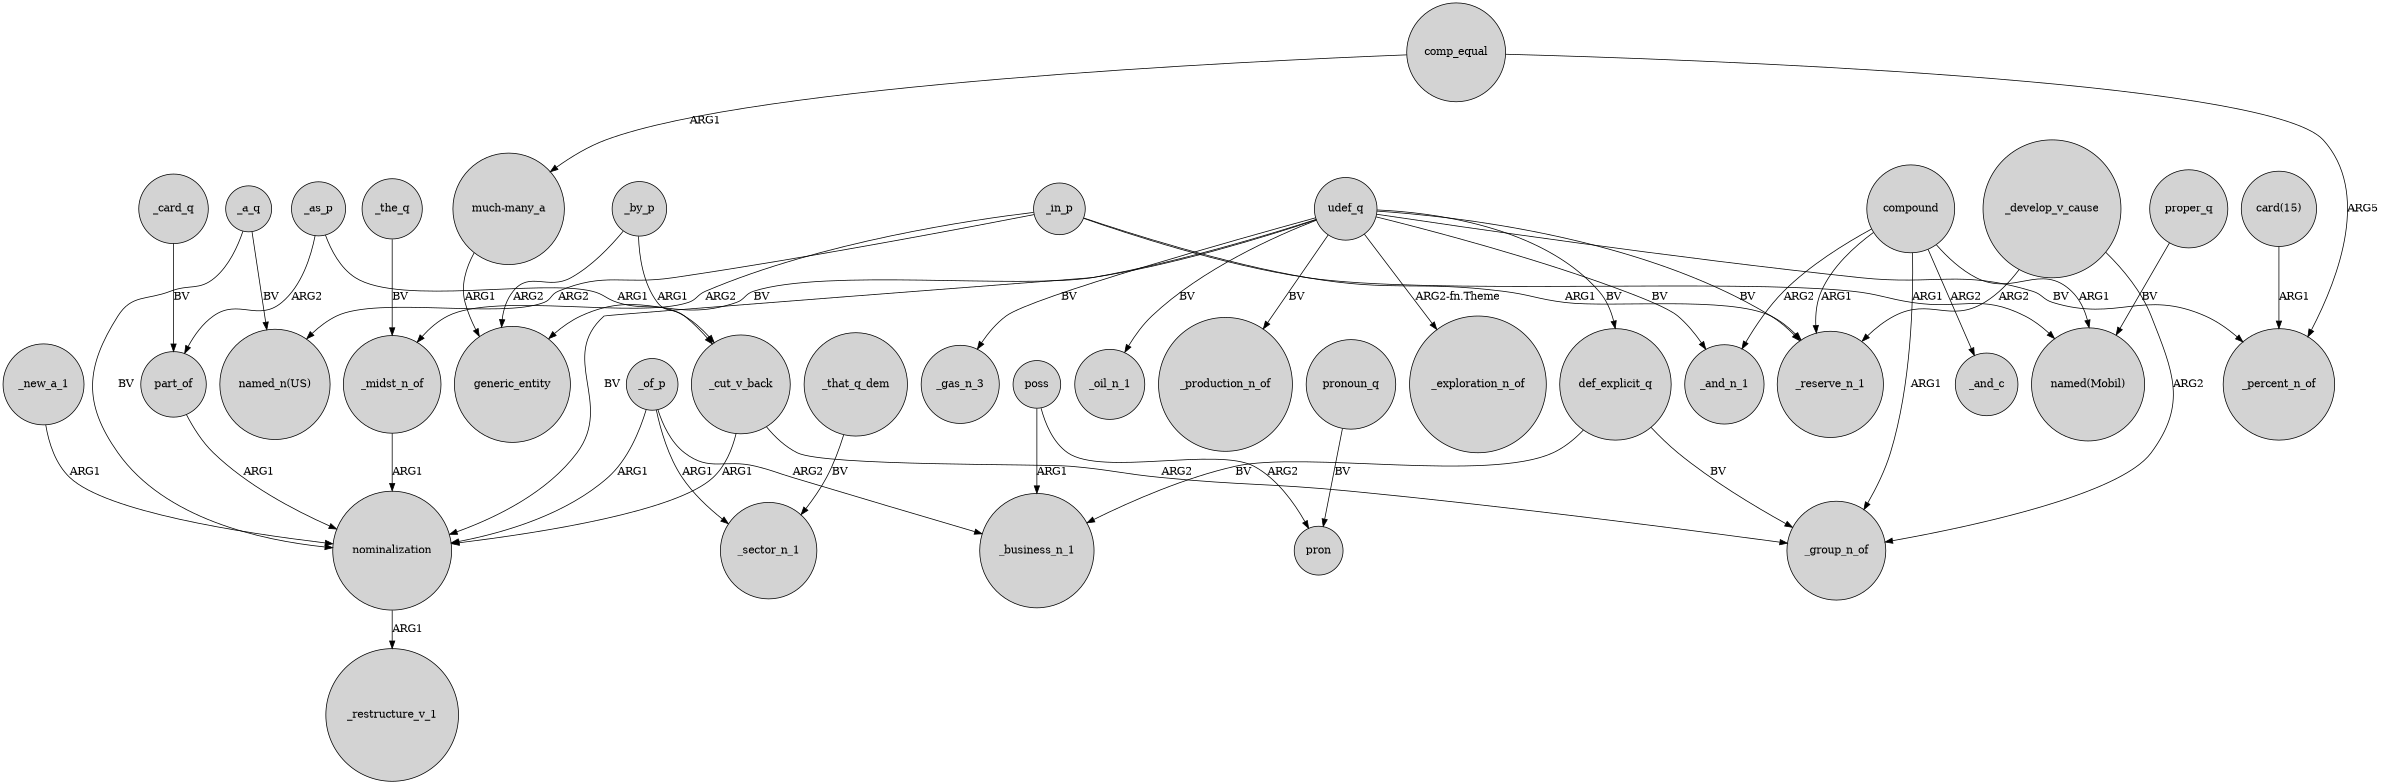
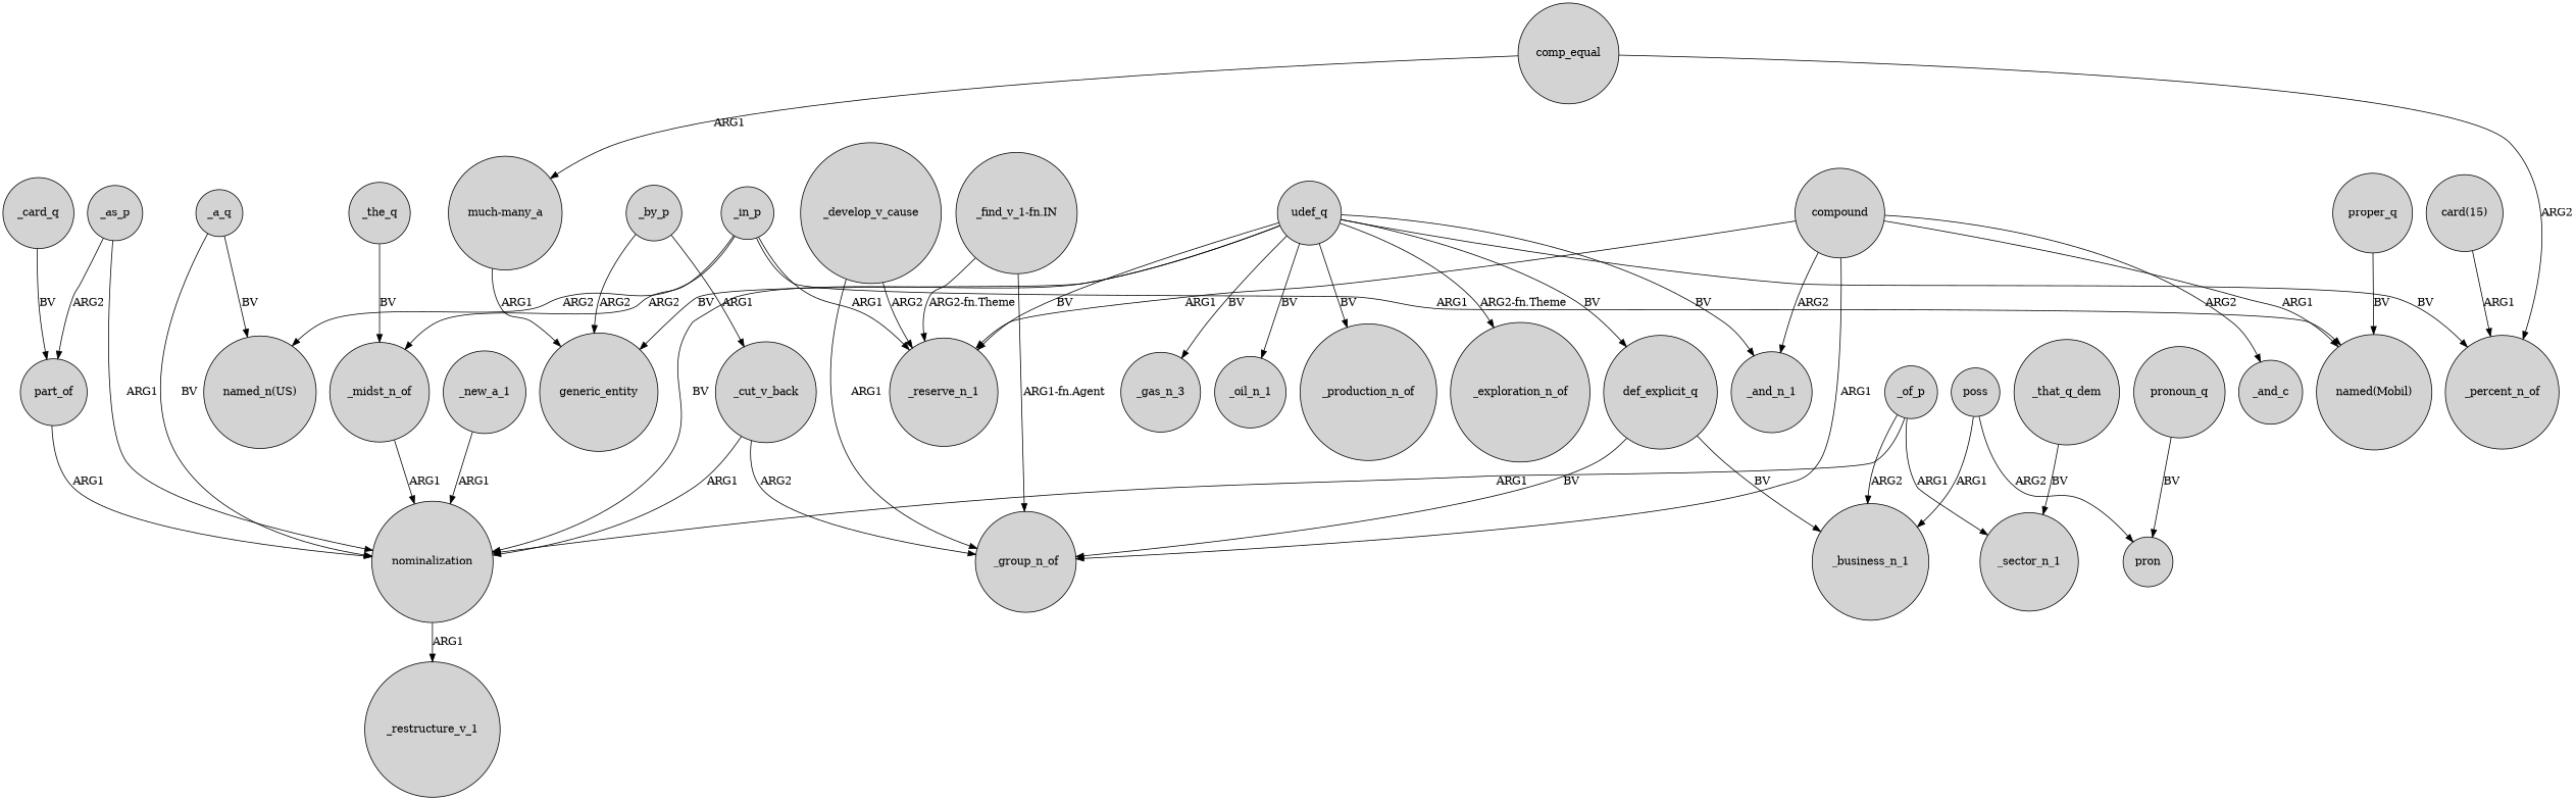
  digraph {
    node [shape=circle style=filled]
    udef_q
    _production_n_of
    generic_entity
    _percent_n_of
    _reserve_n_1
    n6 [label=_and_n_1]
    nominalization
    _exploration_n_of
    n9 [label=_gas_n_3]
    _oil_n_1
    def_explicit_q
    _restructure_v_1
    _cut_v_back
    _group_n_of
+   "_find_v_1-fn.IN"
    poss
    pron
    _business_n_1
    "card(15)"
    _as_p
    part_of
    _by_p
    "much-many_a"
    _develop_v_cause
    compound
    _and_c
    "named(Mobil)"
    comp_equal
    proper_q
    _in_p
    _midst_n_of
    "named_n(US)"
    _that_q_dem
    _sector_n_1
    _a_q
    _of_p
    _the_q
    n38 [label=_card_q]
    pronoun_q
    _new_a_1
    udef_q -> _production_n_of [label=BV]
    udef_q -> generic_entity [label=BV]
    udef_q -> _percent_n_of [label=BV]
    udef_q -> _reserve_n_1 [label=BV]
    udef_q -> n6 [label=BV]
    udef_q -> nominalization [label=BV]
    udef_q -> _exploration_n_of [label="ARG2-fn.Theme"]
    udef_q -> n9 [label=BV]
    udef_q -> _oil_n_1 [label=BV]
    udef_q -> def_explicit_q [label=BV]
    nominalization -> _restructure_v_1 [label=ARG1]
    def_explicit_q -> _group_n_of [label=BV]
    def_explicit_q -> _business_n_1 [label=BV]
    _cut_v_back -> nominalization [label=ARG1]
    _cut_v_back -> _group_n_of [label=ARG2]
+   "_find_v_1-fn.IN" -> _reserve_n_1 [label="ARG2-fn.Theme"]
+   "_find_v_1-fn.IN" -> _group_n_of [label="ARG1-fn.Agent"]
    poss -> pron [label=ARG2]
    poss -> _business_n_1 [label=ARG1]
    "card(15)" -> _percent_n_of [label=ARG1]
-   _as_p -> _cut_v_back [label=ARG1]
+   _as_p -> nominalization [label=ARG1]
    _as_p -> part_of [label=ARG2]
    part_of -> nominalization [label=ARG1]
    _by_p -> generic_entity [label=ARG2]
    _by_p -> _cut_v_back [label=ARG1]
    "much-many_a" -> generic_entity [label=ARG1]
    _develop_v_cause -> _reserve_n_1 [label=ARG2]
-   _develop_v_cause -> _group_n_of [label=ARG2]
+   _develop_v_cause -> _group_n_of [label=ARG1]
    compound -> _reserve_n_1 [label=ARG1]
    compound -> n6 [label=ARG2]
    compound -> _group_n_of [label=ARG1]
    compound -> _and_c [label=ARG2]
    compound -> "named(Mobil)" [label=ARG1]
-   comp_equal -> _percent_n_of [label=ARG5]
+   comp_equal -> _percent_n_of [label=ARG2]
    comp_equal -> "much-many_a" [label=ARG1]
    proper_q -> "named(Mobil)" [label=BV]
    _in_p -> _reserve_n_1 [label=ARG1]
    _in_p -> "named(Mobil)" [label=ARG1]
    _in_p -> _midst_n_of [label=ARG2]
    _in_p -> "named_n(US)" [label=ARG2]
    _midst_n_of -> nominalization [label=ARG1]
    _that_q_dem -> _sector_n_1 [label=BV]
    _a_q -> nominalization [label=BV]
    _a_q -> "named_n(US)" [label=BV]
    _of_p -> nominalization [label=ARG1]
    _of_p -> _business_n_1 [label=ARG2]
    _of_p -> _sector_n_1 [label=ARG1]
    _the_q -> _midst_n_of [label=BV]
    n38 -> part_of [label=BV]
    pronoun_q -> pron [label=BV]
    _new_a_1 -> nominalization [label=ARG1]
  }
